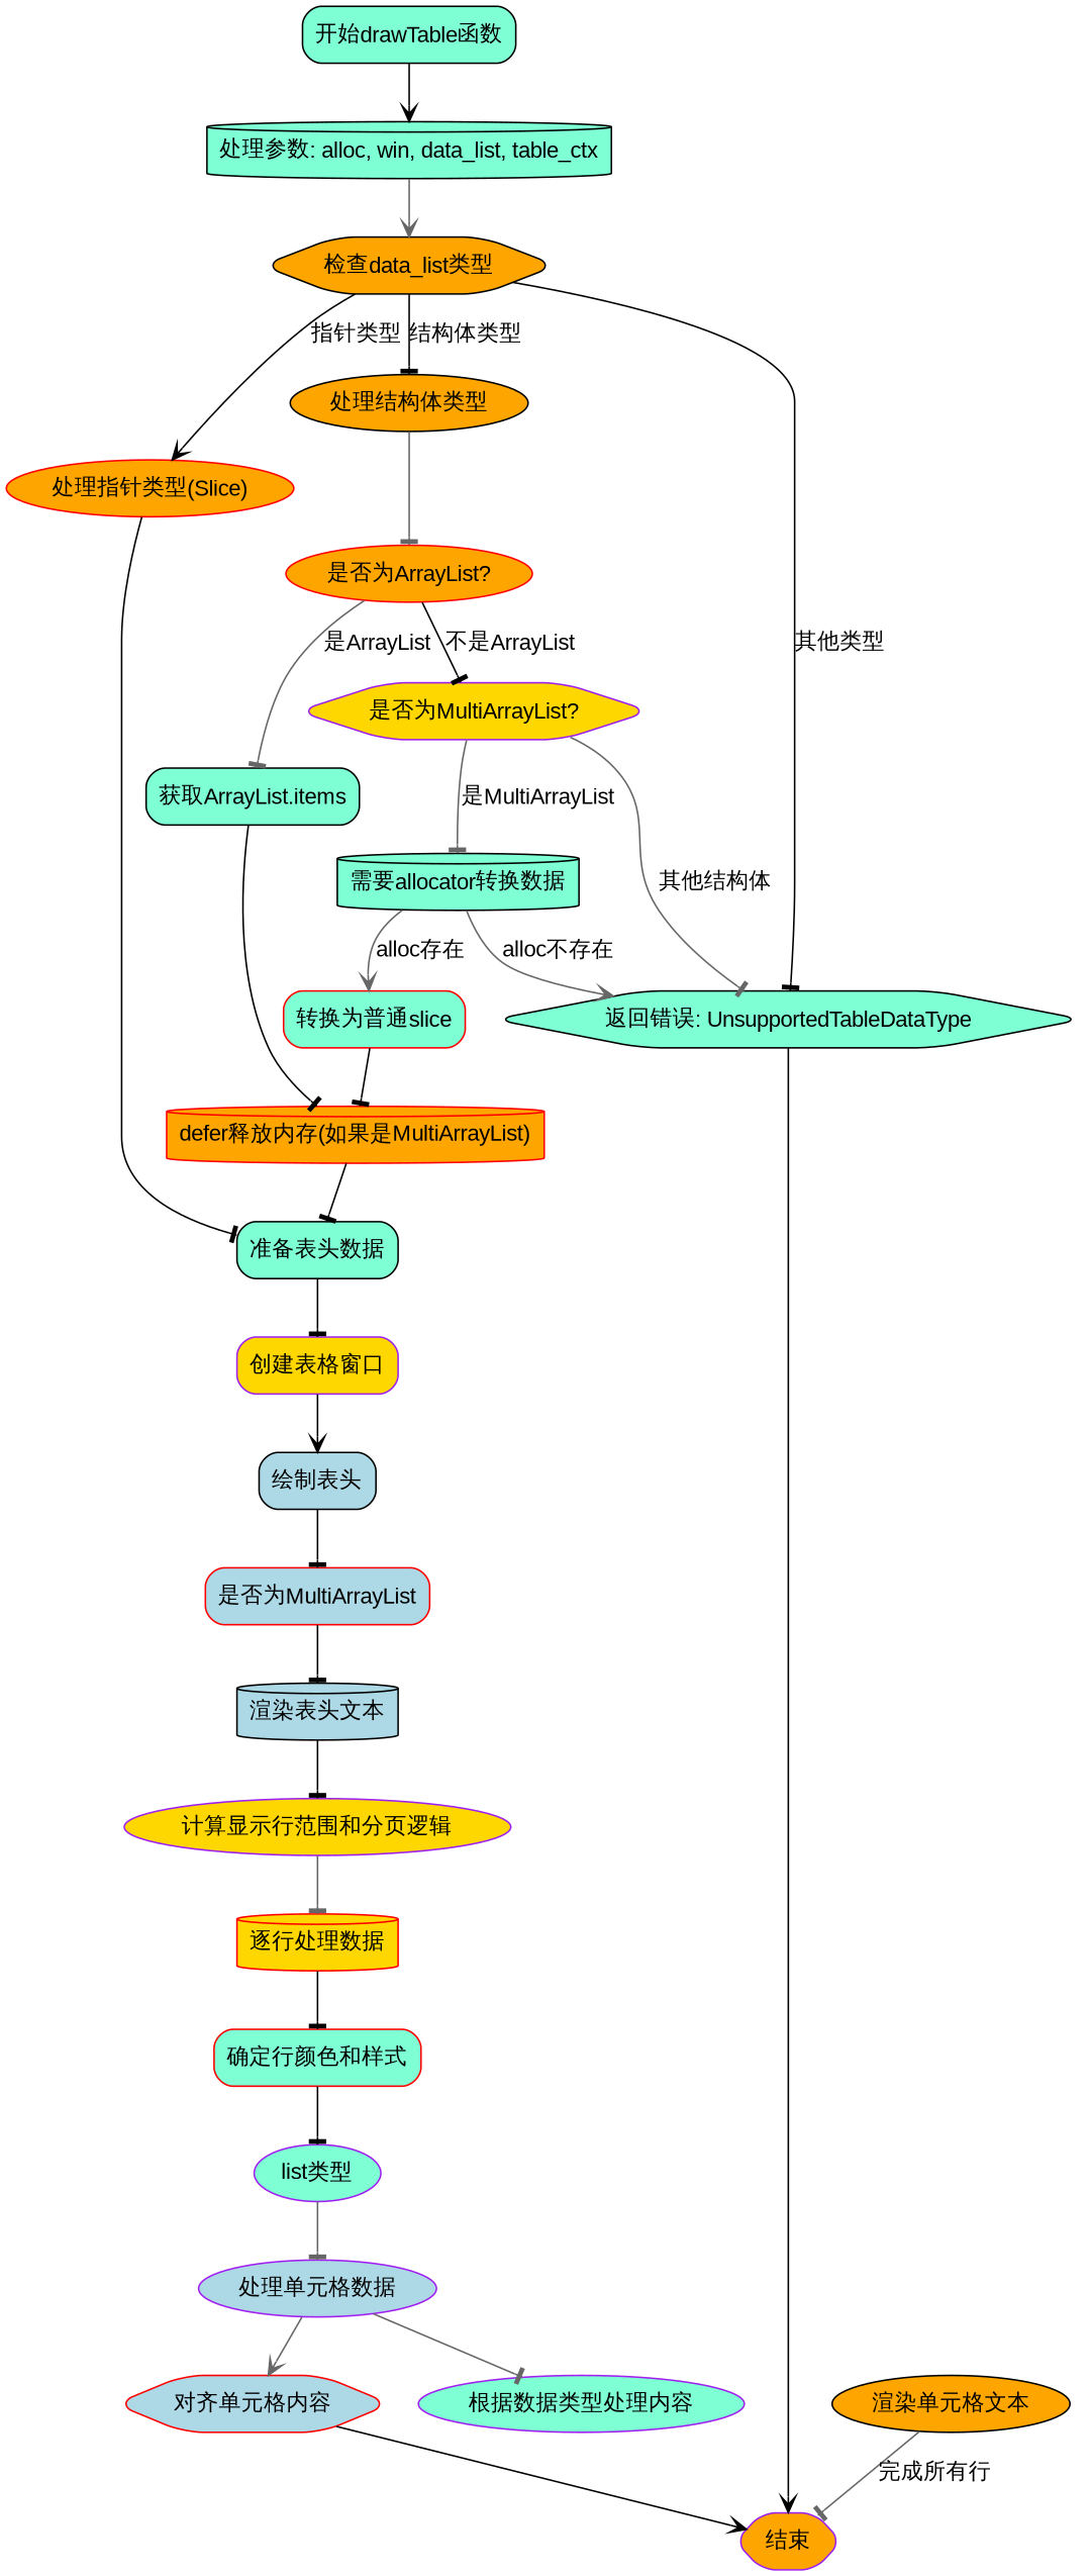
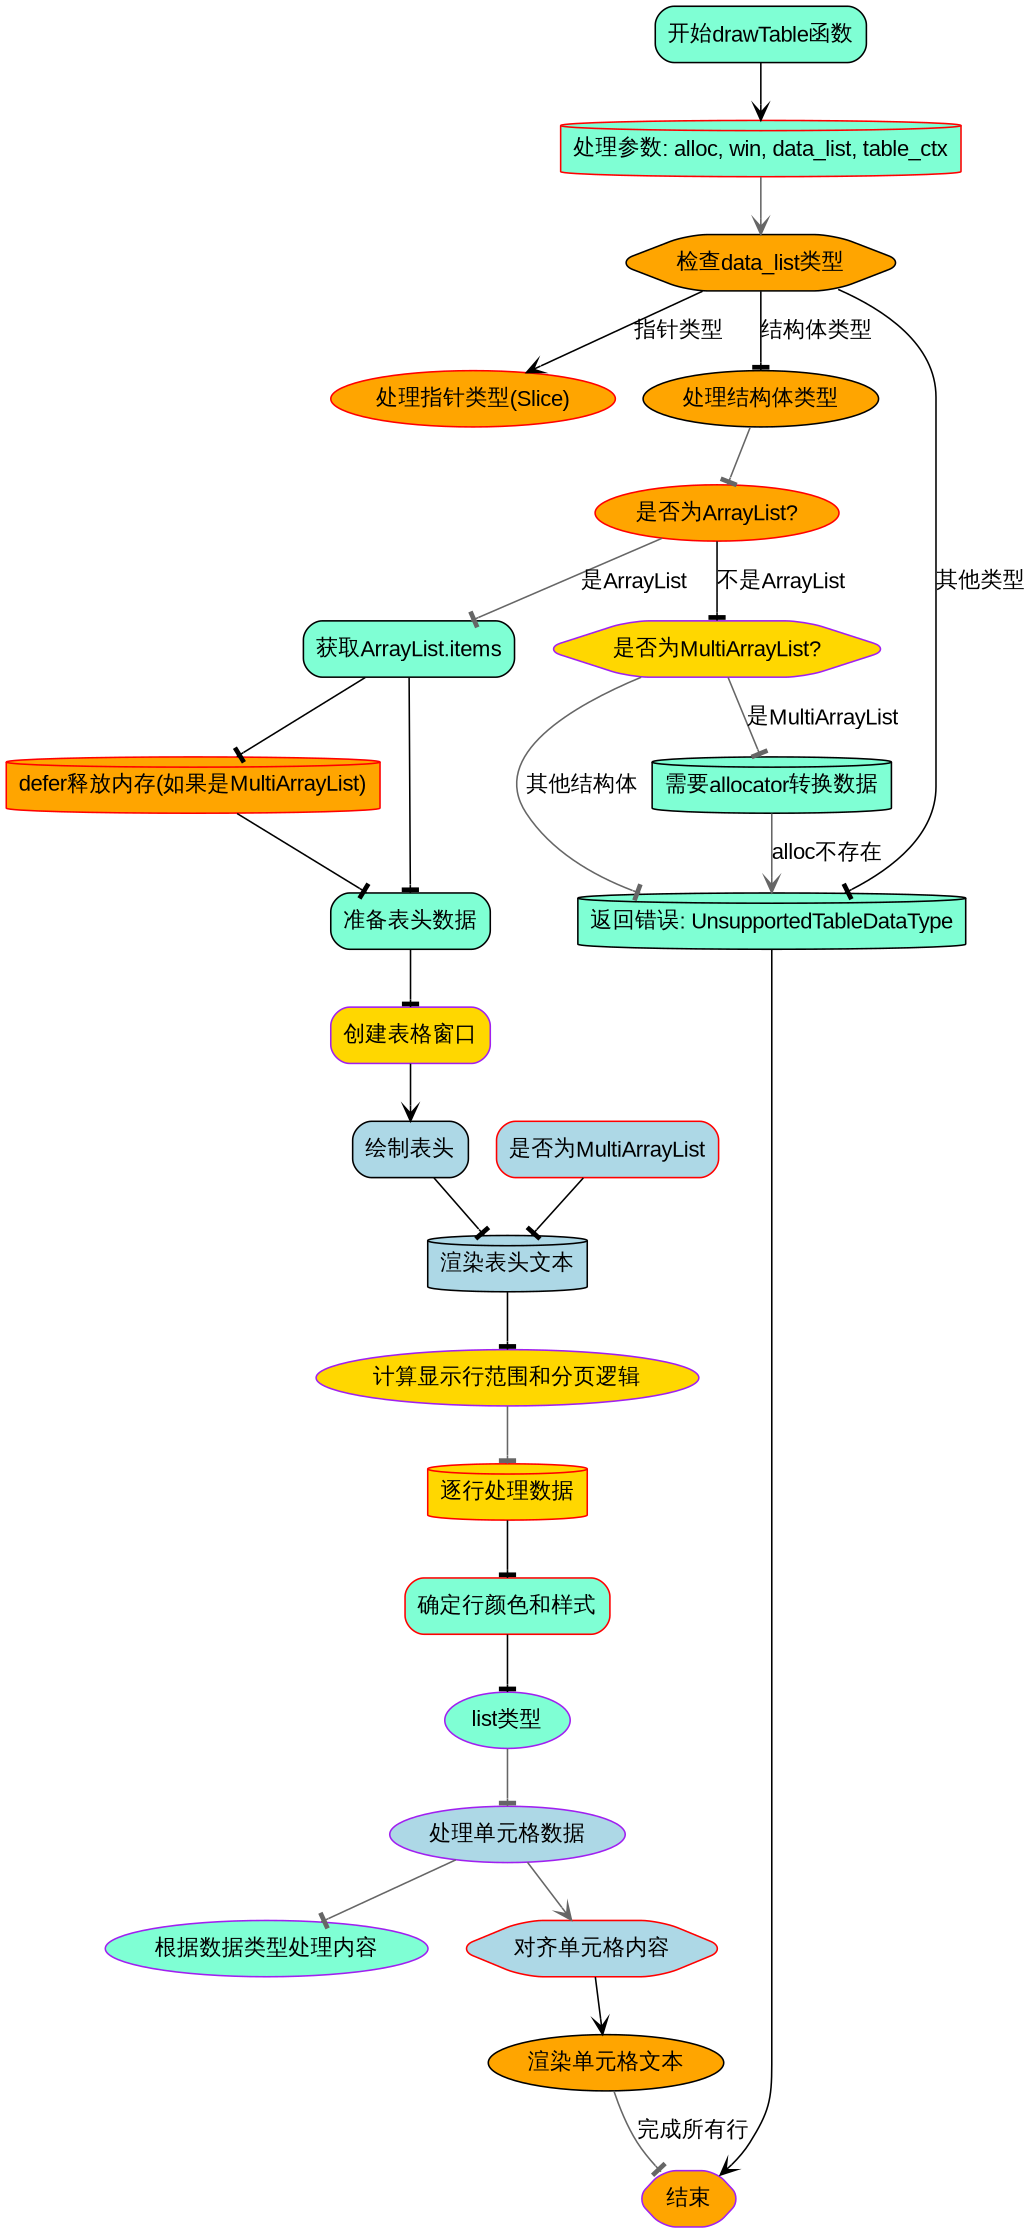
  digraph {
    node [color=black fillcolor=aquamarine fontname=Arial shape=box style="rounded,filled"]
    edge [arrowhead=tee color=black fontname=Arial]
    n1 [label="开始drawTable函数"]
-   n2 [label="处理参数: alloc, win, data_list, table_ctx" shape=cylinder]
+   n2 [color=red label="处理参数: alloc, win, data_list, table_ctx" shape=cylinder]
    n3 [fillcolor=orange label="检查data_list类型" shape=hexagon]
    n4 [color=red fillcolor=orange label="处理指针类型(Slice)" shape=ellipse]
    n5 [fillcolor=orange label="处理结构体类型" shape=ellipse]
-   n6 [label="返回错误: UnsupportedTableDataType" shape=hexagon]
+   n6 [label="返回错误: UnsupportedTableDataType" shape=cylinder]
    n7 [label="准备表头数据"]
    n8 [color=red fillcolor=orange label="是否为ArrayList?" shape=ellipse]
    n9 [color=purple fillcolor=orange label="结束" shape=hexagon]
    n10 [color=purple fillcolor=gold label="创建表格窗口"]
    n11 [label="获取ArrayList.items"]
    n12 [color=purple fillcolor=gold label="是否为MultiArrayList?" shape=hexagon]
    n13 [color=red fillcolor=orange label="defer释放内存(如果是MultiArrayList)" shape=cylinder]
    n14 [label="需要allocator转换数据" shape=cylinder]
-   n15 [color=red label="转换为普通slice"]
    n16 [fillcolor=lightblue label="绘制表头"]
    n17 [color=red fillcolor=lightblue label="是否为MultiArrayList"]
    n18 [fillcolor=lightblue label="渲染表头文本" shape=cylinder]
    n19 [color=purple fillcolor=gold label="计算显示行范围和分页逻辑" shape=ellipse]
    n20 [color=red fillcolor=gold label="逐行处理数据" shape=cylinder]
    n21 [color=red label="确定行颜色和样式"]
    n22 [color=purple label="list类型" shape=ellipse]
    n23 [color=purple fillcolor=lightblue label="处理单元格数据" shape=ellipse]
    n24 [color=purple label="根据数据类型处理内容" shape=ellipse]
    n25 [color=red fillcolor=lightblue label="对齐单元格内容" shape=hexagon]
    n26 [fillcolor=orange label="渲染单元格文本" shape=ellipse]
    n1 -> n2 [arrowhead=vee]
    n2 -> n3 [arrowhead=vee color=gray40]
    n3 -> n4 [arrowhead=vee label="指针类型"]
    n3 -> n5 [label="结构体类型"]
    n3 -> n6 [label="其他类型"]
-   n4 -> n7
+   n11 -> n7
    n5 -> n8 [color=gray40]
    n6 -> n9 [arrowhead=vee]
    n7 -> n10
    n8 -> n11 [color=gray40 label="是ArrayList"]
    n8 -> n12 [label="不是ArrayList"]
    n10 -> n16 [arrowhead=vee]
    n11 -> n13
    n12 -> n6 [color=gray40 label="其他结构体"]
    n12 -> n14 [color=gray40 label="是MultiArrayList"]
    n13 -> n7
    n14 -> n6 [arrowhead=vee color=gray40 label="alloc不存在"]
-   n14 -> n15 [arrowhead=vee color=gray40 label="alloc存在"]
-   n15 -> n13
-   n16 -> n17
+   n16 -> n18
    n17 -> n18
    n18 -> n19
    n19 -> n20 [color=gray40]
    n20 -> n21
    n21 -> n22
    n22 -> n23 [color=gray40]
    n23 -> n24 [color=gray40]
    n23 -> n25 [arrowhead=vee color=gray40]
-   n25 -> n9 [arrowhead=vee]
+   n25 -> n26 [arrowhead=vee]
    n26 -> n9 [color=gray40 label="完成所有行"]
  }
